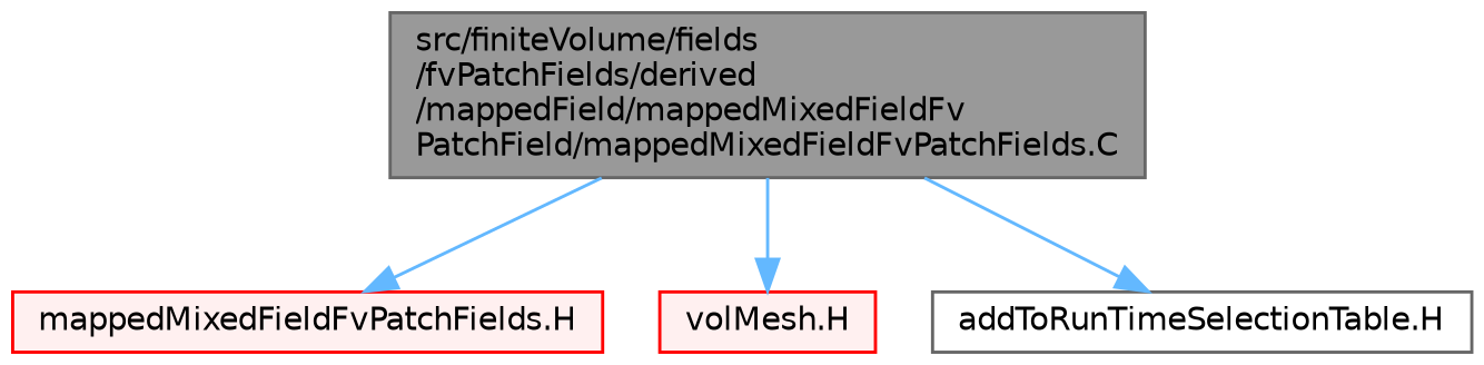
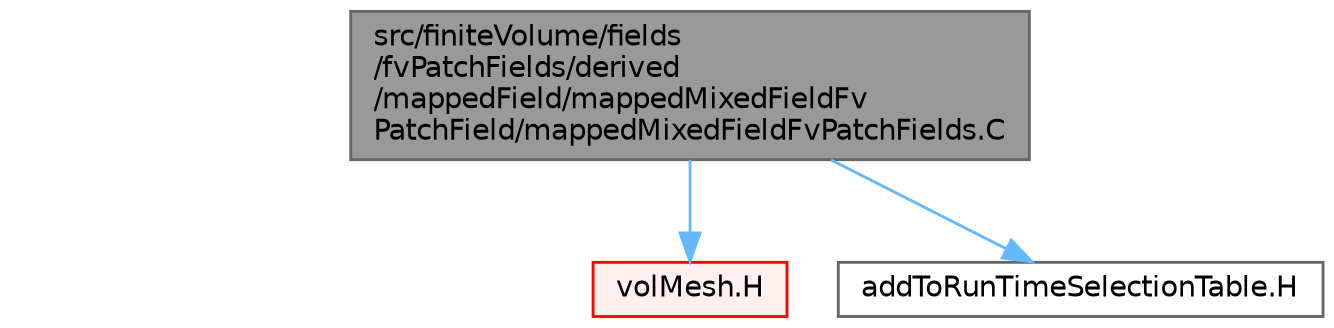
  digraph {
    node [color=red fillcolor="#FFF0F0" fontname=Helvetica fontsize=10 shape=box style=filled]
    edge [color=steelblue1 fontname=Helvetica fontsize=10 labelfontname=Helvetica labelfontsize=10 style=solid]
    n1 [color=gray40 fillcolor=grey60 fontcolor=black height=0.2 label="src/finiteVolume/fields\l/fvPatchFields/derived\l/mappedField/mappedMixedFieldFv\lPatchField/mappedMixedFieldFvPatchFields.C" width=0.4]
-   n2 [height=0.2 label="mappedMixedFieldFvPatchFields.H" width=0.4]
    n3 [height=0.2 label="volMesh.H" width=0.4]
    n4 [color=grey40 fillcolor=white height=0.2 label="addToRunTimeSelectionTable.H" width=0.4]
-   n1 -> n2
    n1 -> n3
    n1 -> n4
  }
